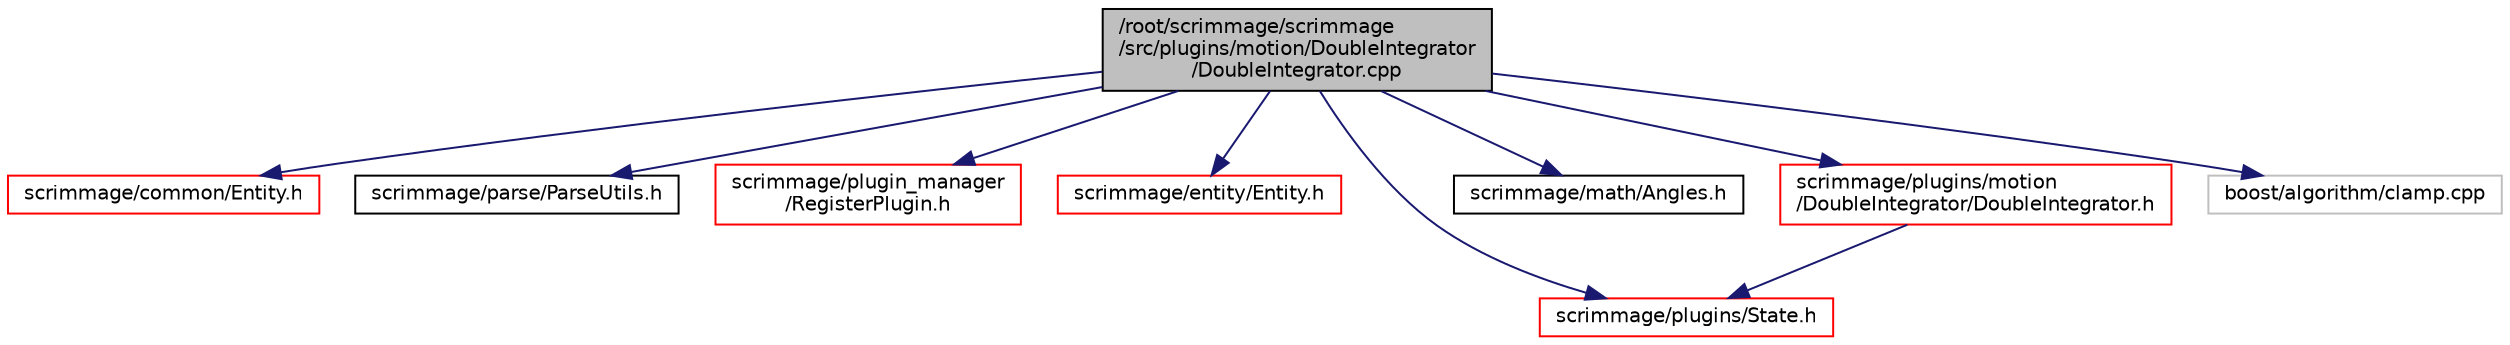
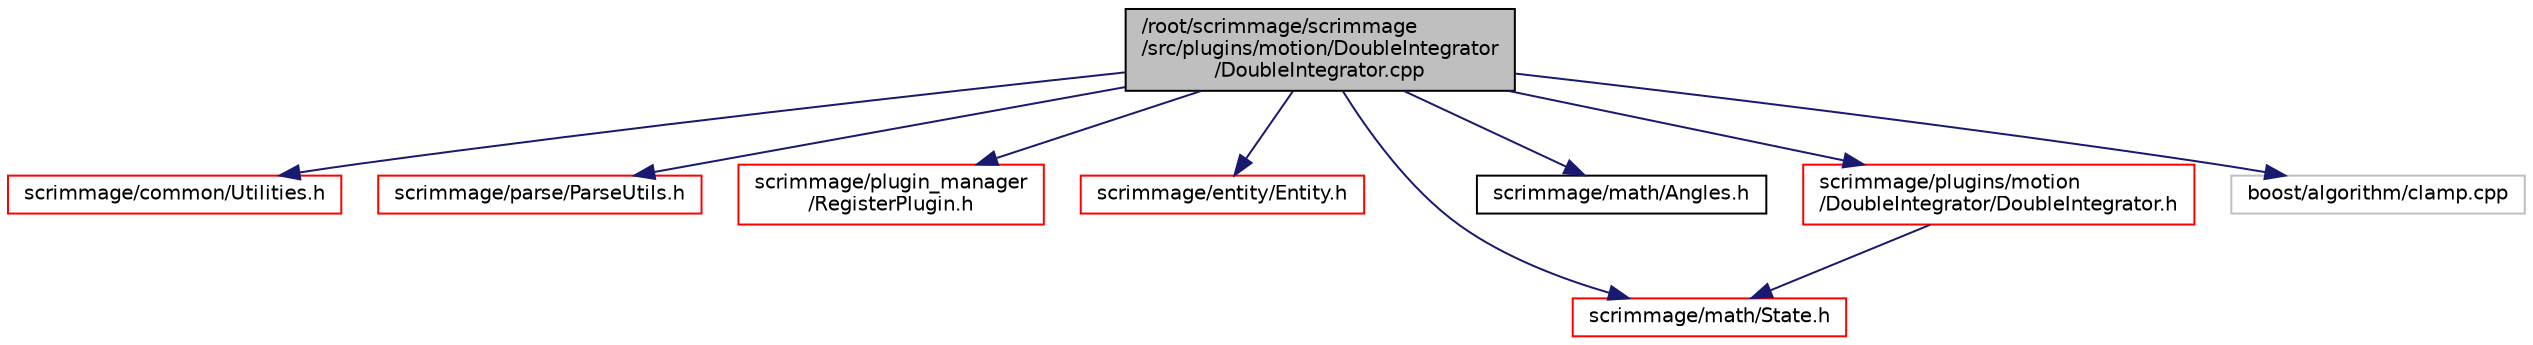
  digraph {
    node [color=red fillcolor=white fontname=Helvetica fontsize=10 shape=record style=filled]
    edge [color=midnightblue fontname=Helvetica fontsize=10 labelfontname=Helvetica labelfontsize=10 style=solid]
    n1 [color=black fillcolor=grey75 fontcolor=black height=0.2 label="/root/scrimmage/scrimmage\l/src/plugins/motion/DoubleIntegrator\l/DoubleIntegrator.cpp" width=0.4]
-   n2 [height=0.2 label="scrimmage/common/Entity.h" width=0.4]
-   n3 [color=black height=0.2 label="scrimmage/parse/ParseUtils.h" width=0.4]
+   n2 [height=0.2 label="scrimmage/common/Utilities.h" width=0.4]
+   n3 [height=0.2 label="scrimmage/parse/ParseUtils.h" width=0.4]
    n4 [height=0.2 label="scrimmage/plugin_manager\l/RegisterPlugin.h" width=0.4]
    n5 [height=0.2 label="scrimmage/entity/Entity.h" width=0.4]
-   n6 [height=0.2 label="scrimmage/plugins/State.h" width=0.4]
+   n6 [height=0.2 label="scrimmage/math/State.h" width=0.4]
    n7 [color=black height=0.2 label="scrimmage/math/Angles.h" width=0.4]
    n8 [height=0.2 label="scrimmage/plugins/motion\l/DoubleIntegrator/DoubleIntegrator.h" width=0.4]
    n9 [color=grey75 height=0.2 label="boost/algorithm/clamp.cpp" width=0.4]
    n1 -> n2
    n1 -> n3
    n1 -> n4
    n1 -> n5
    n1 -> n6
    n1 -> n7
    n1 -> n8
    n1 -> n9
    n8 -> n6
  }
